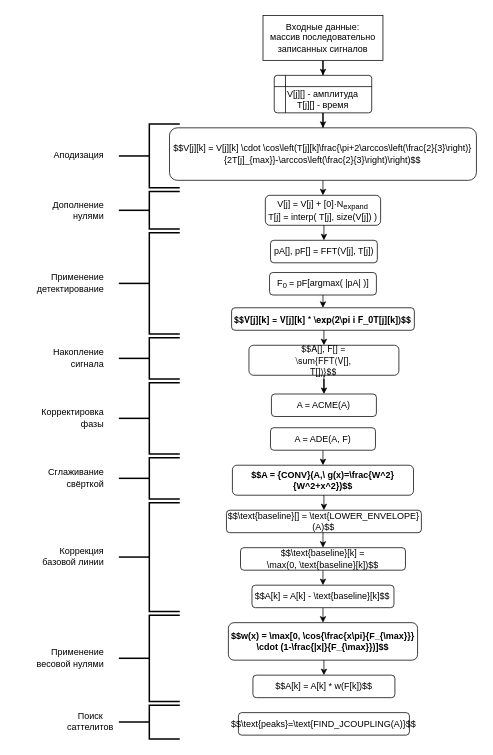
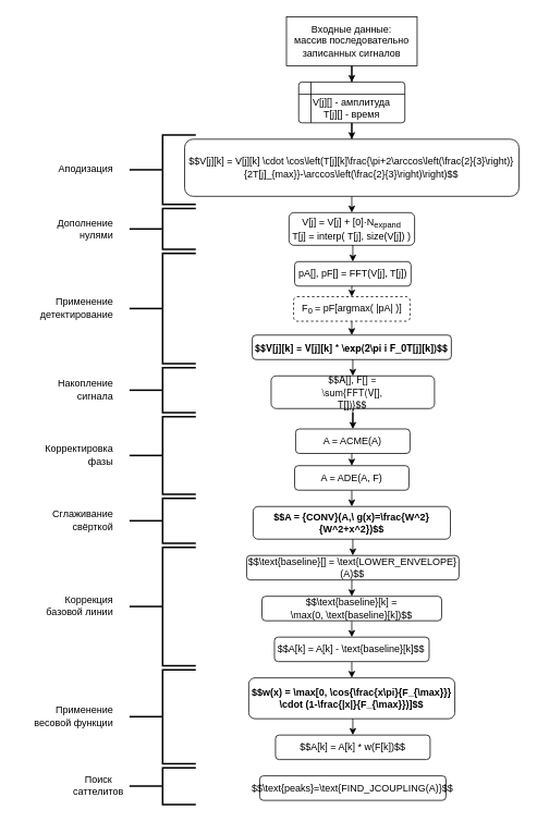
  <mxCell id="0" />
  <mxCell id="1" parent="0" />
  <mxCell id="2" value="" style="edgeStyle=orthogonalEdgeStyle;rounded=0;orthogonalLoop=1;jettySize=auto;html=1;" edge="1" parent="1" source="3" target="5"><mxGeometry relative="1" as="geometry" /></mxCell>
  <mxCell id="3" value="Входные данные:&lt;br&gt;массив последовательно записанных сигналов" style="whiteSpace=wrap;html=1;fontSize=12;glass=0;strokeWidth=1;shadow=0;rounded=0;" parent="1" vertex="1"><mxGeometry x="350" y="20" width="160" height="60" as="geometry" /></mxCell>
  <mxCell id="4" style="edgeStyle=orthogonalEdgeStyle;rounded=0;orthogonalLoop=1;jettySize=auto;html=1;exitX=0.5;exitY=1;exitDx=0;exitDy=0;" edge="1" parent="1" source="5" target="7"><mxGeometry relative="1" as="geometry" /></mxCell>
  <mxCell id="5" value="&lt;span style=&quot;font-weight: normal&quot;&gt;&lt;br&gt;V[j][] - амплитуда&lt;br&gt;T[j][] - время&lt;/span&gt;" style="shape=internalStorage;whiteSpace=wrap;html=1;dx=15;dy=15;rounded=1;arcSize=8;strokeWidth=1;verticalAlign=middle;fontStyle=1" vertex="1" parent="1"><mxGeometry x="365" y="100" width="130" height="50" as="geometry" /></mxCell>
  <mxCell id="6" style="edgeStyle=orthogonalEdgeStyle;rounded=0;orthogonalLoop=1;jettySize=auto;html=1;exitX=0.5;exitY=1;exitDx=0;exitDy=0;entryX=0.5;entryY=0;entryDx=0;entryDy=0;" edge="1" parent="1" source="7" target="18"><mxGeometry relative="1" as="geometry" /></mxCell>
  <mxCell id="7" value="&lt;font style=&quot;font-size: 12px&quot;&gt;$$V[j][k] = V[j][k] \cdot \cos\left(T[j][k]\frac{\pi+2\arccos\left(\frac{2}{3}\right)}{2T[j]_{max}}-\arccos\left(\frac{2}{3}\right)\right)$$&lt;/font&gt;" style="rounded=1;whiteSpace=wrap;html=1;strokeWidth=1;align=center;" vertex="1" parent="1"><mxGeometry x="225.29" y="170" width="409.39" height="70" as="geometry" /></mxCell>
  <mxCell id="8" style="edgeStyle=orthogonalEdgeStyle;rounded=0;orthogonalLoop=1;jettySize=auto;html=1;exitX=0.5;exitY=1;exitDx=0;exitDy=0;entryX=0.5;entryY=0;entryDx=0;entryDy=0;" edge="1" parent="1" source="9" target="36"><mxGeometry relative="1" as="geometry" /></mxCell>
  <mxCell id="9" value="&lt;p style=&quot;margin: 0px ; font-stretch: normal ; line-height: normal ; font-family: &amp;quot;helvetica neue&amp;quot;&quot;&gt;&lt;font style=&quot;font-size: 12px&quot;&gt;$$V[j][k] = V[j][k] * \exp(2\pi i F_0T[j][k])$$&lt;/font&gt;&lt;/p&gt;" style="rounded=1;whiteSpace=wrap;html=1;strokeWidth=1;fontStyle=1" vertex="1" parent="1"><mxGeometry x="308.13" y="410" width="243.75" height="30" as="geometry" /></mxCell>
+ <mxCell id="10" style="edgeStyle=orthogonalEdgeStyle;rounded=0;orthogonalLoop=1;jettySize=auto;html=1;exitX=0.5;exitY=1;exitDx=0;exitDy=0;entryX=0.5;entryY=0;entryDx=0;entryDy=0;" edge="1" parent="1" source="16" target="15"><mxGeometry relative="1" as="geometry"><mxPoint x="429.995" y="350" as="sourcePoint" /></mxGeometry></mxCell>
  <mxCell id="11" value="" style="group" vertex="1" connectable="0" parent="1"><mxGeometry x="100" y="165" width="139" height="85" as="geometry" /></mxCell>
  <mxCell id="12" value="" style="strokeWidth=2;html=1;shape=mxgraph.flowchart.annotation_2;align=left;labelPosition=right;pointerEvents=1;" vertex="1" parent="11"><mxGeometry x="57.75" width="81.25" height="85" as="geometry" /></mxCell>
  <mxCell id="13" value="Аподизация" style="text;html=1;strokeColor=none;fillColor=none;align=right;verticalAlign=middle;whiteSpace=wrap;rounded=0;" vertex="1" parent="11"><mxGeometry y="38.435" width="40" height="7.391" as="geometry" /></mxCell>
  <mxCell id="14" style="edgeStyle=orthogonalEdgeStyle;rounded=0;orthogonalLoop=1;jettySize=auto;html=1;exitX=0.5;exitY=1;exitDx=0;exitDy=0;entryX=0.5;entryY=0;entryDx=0;entryDy=0;" edge="1" parent="1" source="15" target="9"><mxGeometry relative="1" as="geometry" /></mxCell>
- <mxCell id="15" value="F&lt;sub&gt;0&amp;nbsp;&lt;/sub&gt;= pF[argmax( |pA| )]" style="rounded=1;whiteSpace=wrap;html=1;strokeWidth=1;" vertex="1" parent="1"><mxGeometry x="358.75" y="363" width="142.5" height="30" as="geometry" /></mxCell>
+ <mxCell id="15" value="F&lt;sub&gt;0&amp;nbsp;&lt;/sub&gt;= pF[argmax( |pA| )]" style="rounded=1;whiteSpace=wrap;html=1;strokeWidth=1;dashed=1;" vertex="1" parent="1"><mxGeometry x="358.75" y="363" width="142.5" height="30" as="geometry" /></mxCell>
  <mxCell id="16" value="pA[], pF[] = FFT(V[j], T[j])" style="rounded=1;whiteSpace=wrap;html=1;strokeWidth=1;" vertex="1" parent="1"><mxGeometry x="360.01" y="320" width="142.5" height="30" as="geometry" /></mxCell>
  <mxCell id="17" style="edgeStyle=orthogonalEdgeStyle;rounded=0;orthogonalLoop=1;jettySize=auto;html=1;exitX=0.5;exitY=1;exitDx=0;exitDy=0;entryX=0.5;entryY=0;entryDx=0;entryDy=0;" edge="1" parent="1" source="18" target="16"><mxGeometry relative="1" as="geometry" /></mxCell>
  <mxCell id="18" value="V[j] = V[j] + [0]&lt;span style=&quot;color: rgba(0 , 0 , 0 , 0) ; font-family: monospace ; font-size: 0px&quot;&gt;%3CmxGraphModel%3E%3Croot%3E%3CmxCell%20id%3D%220%22%2F%3E%3CmxCell%20id%3D%221%22%20parent%3D%220%22%2F%3E%3CmxCell%20id%3D%222%22%20value%3D%22a%20%3D%20acos(2%2F3)%26lt%3Bbr%26gt%3BV%5Bk%5D%20%3D%20V%5Bk%5D%20*%20cos(%20t%26lt%3Bsub%26gt%3Bk%26lt%3B%2Fsub%26gt%3B%C2%B7(PI%20%2B%202a)%2F2t%26lt%3Bsub%26gt%3Bmax%26lt%3B%2Fsub%26gt%3B%20-%20a)%22%20style%3D%22rounded%3D1%3BwhiteSpace%3Dwrap%3Bhtml%3D1%3BstrokeWidth%3D1%3Balign%3Dcenter%3B%22%20vertex%3D%221%22%20parent%3D%221%22%3E%3CmxGeometry%20x%3D%22112.5%22%20y%3D%22290%22%20width%3D%22235%22%20height%3D%2240%22%20as%3D%22geometry%22%2F%3E%3C%2FmxCell%3E%3C%2Froot%3E%3C%2FmxGraphModel%3E&lt;/span&gt;·N&lt;sub&gt;expand&lt;/sub&gt;&lt;br&gt;T[j] = interp( T[j], size(V[j]) )" style="rounded=1;whiteSpace=wrap;html=1;strokeWidth=1;align=center;" vertex="1" parent="1"><mxGeometry x="353.13" y="260" width="153.75" height="40" as="geometry" /></mxCell>
+ <mxCell id="19" style="edgeStyle=orthogonalEdgeStyle;rounded=0;orthogonalLoop=1;jettySize=auto;html=1;exitX=0.5;exitY=1;exitDx=0;exitDy=0;entryX=0.5;entryY=0;entryDx=0;entryDy=0;" edge="1" parent="1" source="20" target="22"><mxGeometry relative="1" as="geometry" /></mxCell>
  <mxCell id="20" value="A = ACME(A)" style="rounded=1;whiteSpace=wrap;html=1;strokeWidth=1;" vertex="1" parent="1"><mxGeometry x="361.26" y="525" width="140" height="30" as="geometry" /></mxCell>
  <mxCell id="21" style="edgeStyle=orthogonalEdgeStyle;rounded=0;orthogonalLoop=1;jettySize=auto;html=1;exitX=0.5;exitY=1;exitDx=0;exitDy=0;entryX=0.5;entryY=0;entryDx=0;entryDy=0;" edge="1" parent="1" source="22" target="24"><mxGeometry relative="1" as="geometry" /></mxCell>
  <mxCell id="22" value="A = ADE(A, F)" style="rounded=1;whiteSpace=wrap;html=1;strokeWidth=1;" vertex="1" parent="1"><mxGeometry x="360.01" y="570" width="140" height="30" as="geometry" /></mxCell>
  <mxCell id="23" style="edgeStyle=orthogonalEdgeStyle;rounded=0;orthogonalLoop=1;jettySize=auto;html=1;exitX=0.5;exitY=1;exitDx=0;exitDy=0;entryX=0.5;entryY=0;entryDx=0;entryDy=0;" edge="1" parent="1" source="24" target="26"><mxGeometry relative="1" as="geometry" /></mxCell>
  <mxCell id="24" value="$$A = {CONV}(A,\ g(x)=\frac{W^2}{W^2+x^2})$$" style="rounded=1;whiteSpace=wrap;html=1;strokeWidth=1;fontStyle=1" vertex="1" parent="1"><mxGeometry x="309.21" y="620" width="241.57" height="40" as="geometry" /></mxCell>
  <mxCell id="25" style="edgeStyle=orthogonalEdgeStyle;rounded=0;orthogonalLoop=1;jettySize=auto;html=1;exitX=0.5;exitY=1;exitDx=0;exitDy=0;entryX=0.5;entryY=0;entryDx=0;entryDy=0;" edge="1" parent="1" source="26" target="28"><mxGeometry relative="1" as="geometry" /></mxCell>
  <mxCell id="26" value="$$\text{baseline}[] = \text{LOWER_ENVELOPE}(A)$$" style="rounded=1;whiteSpace=wrap;html=1;strokeWidth=1;" vertex="1" parent="1"><mxGeometry x="301.26" y="680" width="260" height="30" as="geometry" /></mxCell>
  <mxCell id="27" style="edgeStyle=orthogonalEdgeStyle;rounded=0;orthogonalLoop=1;jettySize=auto;html=1;exitX=0.5;exitY=1;exitDx=0;exitDy=0;entryX=0.5;entryY=0;entryDx=0;entryDy=0;" edge="1" parent="1" source="28" target="30"><mxGeometry relative="1" as="geometry" /></mxCell>
  <mxCell id="28" value="$$\text{baseline}[k] = \max(0,&amp;nbsp;\text{baseline}[k])$$" style="rounded=1;whiteSpace=wrap;html=1;strokeWidth=1;" vertex="1" parent="1"><mxGeometry x="320.01" y="730" width="220" height="30" as="geometry" /></mxCell>
  <mxCell id="29" style="edgeStyle=orthogonalEdgeStyle;rounded=0;orthogonalLoop=1;jettySize=auto;html=1;exitX=0.5;exitY=1;exitDx=0;exitDy=0;entryX=0.5;entryY=0;entryDx=0;entryDy=0;" edge="1" parent="1" source="30" target="32"><mxGeometry relative="1" as="geometry" /></mxCell>
  <mxCell id="30" value="$$A[k] = A[k] - \text{baseline}[k]$$" style="rounded=1;whiteSpace=wrap;html=1;strokeWidth=1;" vertex="1" parent="1"><mxGeometry x="335.31" y="780" width="189.38" height="30" as="geometry" /></mxCell>
  <mxCell id="31" style="edgeStyle=orthogonalEdgeStyle;rounded=0;orthogonalLoop=1;jettySize=auto;html=1;exitX=0.5;exitY=1;exitDx=0;exitDy=0;entryX=0.5;entryY=0;entryDx=0;entryDy=0;" edge="1" parent="1" source="32" target="33"><mxGeometry relative="1" as="geometry" /></mxCell>
  <mxCell id="32" value="$$w(x) = \max[0, \cos{\frac{x\pi}{F_{\max}}} \cdot (1-\frac{|x|}{F_{\max}})]$$" style="rounded=1;whiteSpace=wrap;html=1;strokeWidth=1;fontStyle=1" vertex="1" parent="1"><mxGeometry x="303.83" y="830" width="252.34" height="50" as="geometry" /></mxCell>
  <mxCell id="33" value="$$A[k] = A[k] * w(F[k])$$" style="rounded=1;whiteSpace=wrap;html=1;strokeWidth=1;" vertex="1" parent="1"><mxGeometry x="336.58" y="900" width="189.38" height="30" as="geometry" /></mxCell>
  <mxCell id="34" style="edgeStyle=orthogonalEdgeStyle;rounded=0;orthogonalLoop=1;jettySize=auto;html=1;exitX=0.5;exitY=1;exitDx=0;exitDy=0;" edge="1" parent="1" source="36" target="20"><mxGeometry relative="1" as="geometry"><mxPoint x="390" y="505" as="sourcePoint" /><mxPoint x="551.885" y="525" as="targetPoint" /></mxGeometry></mxCell>
  <mxCell id="35" value="" style="group" vertex="1" connectable="0" parent="1"><mxGeometry x="331.26" y="460" width="200.01" height="40" as="geometry" /></mxCell>
  <mxCell id="36" value="&lt;div style=&quot;text-align: left&quot;&gt;&lt;br&gt;&lt;/div&gt;" style="rounded=1;whiteSpace=wrap;html=1;strokeWidth=1;verticalAlign=middle;" vertex="1" parent="35"><mxGeometry width="200.01" height="40" as="geometry" /></mxCell>
  <mxCell id="37" value="&lt;span style=&quot;font-family: &amp;#34;helvetica neue&amp;#34; ; text-align: left&quot;&gt;$$A[], F[] = \sum{FFT(V[], T[])}$$&lt;/span&gt;" style="text;html=1;strokeColor=none;fillColor=none;align=center;verticalAlign=middle;whiteSpace=wrap;rounded=0;" vertex="1" parent="35"><mxGeometry x="80.01" y="6.667" width="40" height="26.667" as="geometry" /></mxCell>
  <mxCell id="38" value="$$\text{peaks}=\text{FIND_JCOUPLING(A)}$$" style="rounded=1;whiteSpace=wrap;html=1;strokeWidth=1;" vertex="1" parent="1"><mxGeometry x="317.21" y="950" width="228.11" height="30" as="geometry" /></mxCell>
  <mxCell id="39" value="" style="group;align=right;" vertex="1" connectable="0" parent="1"><mxGeometry x="100" y="255" width="139" height="50" as="geometry" /></mxCell>
  <mxCell id="40" value="" style="strokeWidth=2;html=1;shape=mxgraph.flowchart.annotation_2;align=left;labelPosition=right;pointerEvents=1;" vertex="1" parent="39"><mxGeometry x="57.75" width="81.25" height="50" as="geometry" /></mxCell>
  <mxCell id="41" value="Дополнение нулями" style="text;html=1;strokeColor=none;fillColor=none;align=right;verticalAlign=middle;whiteSpace=wrap;rounded=0;" vertex="1" parent="39"><mxGeometry y="22.609" width="40" height="4.348" as="geometry" /></mxCell>
  <mxCell id="42" value="" style="group" vertex="1" connectable="0" parent="1"><mxGeometry x="100" y="310" width="139" height="135" as="geometry" /></mxCell>
  <mxCell id="43" value="" style="strokeWidth=2;html=1;shape=mxgraph.flowchart.annotation_2;align=left;labelPosition=right;pointerEvents=1;" vertex="1" parent="42"><mxGeometry x="57.75" width="81.25" height="135" as="geometry" /></mxCell>
  <mxCell id="44" value="Применение детектирование" style="text;html=1;strokeColor=none;fillColor=none;align=right;verticalAlign=middle;whiteSpace=wrap;rounded=0;" vertex="1" parent="42"><mxGeometry y="61.043" width="40" height="11.739" as="geometry" /></mxCell>
  <mxCell id="45" value="" style="group" vertex="1" connectable="0" parent="1"><mxGeometry x="100" y="450" width="139" height="55" as="geometry" /></mxCell>
  <mxCell id="46" value="" style="strokeWidth=2;html=1;shape=mxgraph.flowchart.annotation_2;align=left;labelPosition=right;pointerEvents=1;" vertex="1" parent="45"><mxGeometry x="57.75" width="81.25" height="55" as="geometry" /></mxCell>
  <mxCell id="47" value="Накопление сигнала" style="text;html=1;strokeColor=none;fillColor=none;align=right;verticalAlign=middle;whiteSpace=wrap;rounded=0;" vertex="1" parent="45"><mxGeometry y="24.87" width="40" height="4.783" as="geometry" /></mxCell>
  <mxCell id="48" value="" style="group" vertex="1" connectable="0" parent="1"><mxGeometry x="100" y="510" width="139" height="95" as="geometry" /></mxCell>
  <mxCell id="49" value="" style="strokeWidth=2;html=1;shape=mxgraph.flowchart.annotation_2;align=left;labelPosition=right;pointerEvents=1;" vertex="1" parent="48"><mxGeometry x="57.75" width="81.25" height="95" as="geometry" /></mxCell>
  <mxCell id="50" value="Корректировка фазы" style="text;html=1;strokeColor=none;fillColor=none;align=right;verticalAlign=middle;whiteSpace=wrap;rounded=0;" vertex="1" parent="48"><mxGeometry y="42.957" width="40" height="8.261" as="geometry" /></mxCell>
  <mxCell id="51" value="" style="group" vertex="1" connectable="0" parent="1"><mxGeometry x="100" y="610" width="139" height="55" as="geometry" /></mxCell>
  <mxCell id="52" value="" style="strokeWidth=2;html=1;shape=mxgraph.flowchart.annotation_2;align=left;labelPosition=right;pointerEvents=1;" vertex="1" parent="51"><mxGeometry x="57.75" width="81.25" height="55" as="geometry" /></mxCell>
  <mxCell id="53" value="Сглаживание свёрткой" style="text;html=1;strokeColor=none;fillColor=none;align=right;verticalAlign=middle;whiteSpace=wrap;rounded=0;" vertex="1" parent="51"><mxGeometry y="24.87" width="40" height="4.783" as="geometry" /></mxCell>
  <mxCell id="54" value="" style="group" vertex="1" connectable="0" parent="1"><mxGeometry x="100" y="670" width="139" height="145" as="geometry" /></mxCell>
  <mxCell id="55" value="" style="strokeWidth=2;html=1;shape=mxgraph.flowchart.annotation_2;align=left;labelPosition=right;pointerEvents=1;" vertex="1" parent="54"><mxGeometry x="57.75" width="81.25" height="145" as="geometry" /></mxCell>
  <mxCell id="56" value="Коррекция базовой линии" style="text;html=1;strokeColor=none;fillColor=none;align=right;verticalAlign=middle;whiteSpace=wrap;rounded=0;" vertex="1" parent="54"><mxGeometry x="-50" y="65.57" width="90" height="12.61" as="geometry" /></mxCell>
  <mxCell id="57" value="" style="group" vertex="1" connectable="0" parent="1"><mxGeometry x="100" y="820" width="139" height="115" as="geometry" /></mxCell>
  <mxCell id="58" value="" style="strokeWidth=2;html=1;shape=mxgraph.flowchart.annotation_2;align=left;labelPosition=right;pointerEvents=1;" vertex="1" parent="57"><mxGeometry x="57.75" width="81.25" height="115" as="geometry" /></mxCell>
- <mxCell id="59" value="Применение весовой нулями" style="text;html=1;strokeColor=none;fillColor=none;align=right;verticalAlign=middle;whiteSpace=wrap;rounded=0;" vertex="1" parent="57"><mxGeometry x="-80" y="52" width="120" height="10" as="geometry" /></mxCell>
+ <mxCell id="59" value="Применение весовой функции" style="text;html=1;strokeColor=none;fillColor=none;align=right;verticalAlign=middle;whiteSpace=wrap;rounded=0;" vertex="1" parent="57"><mxGeometry x="-80" y="52" width="120" height="10" as="geometry" /></mxCell>
  <mxCell id="60" value="" style="group" vertex="1" connectable="0" parent="1"><mxGeometry x="100" y="940" width="139" height="45" as="geometry" /></mxCell>
  <mxCell id="61" value="" style="strokeWidth=2;html=1;shape=mxgraph.flowchart.annotation_2;align=left;labelPosition=right;pointerEvents=1;" vertex="1" parent="60"><mxGeometry x="57.75" width="81.25" height="45" as="geometry" /></mxCell>
  <mxCell id="62" value="Поиск саттелитов" style="text;html=1;strokeColor=none;fillColor=none;align=center;verticalAlign=middle;whiteSpace=wrap;rounded=0;" vertex="1" parent="60"><mxGeometry y="20.348" width="40" height="3.913" as="geometry" /></mxCell>
